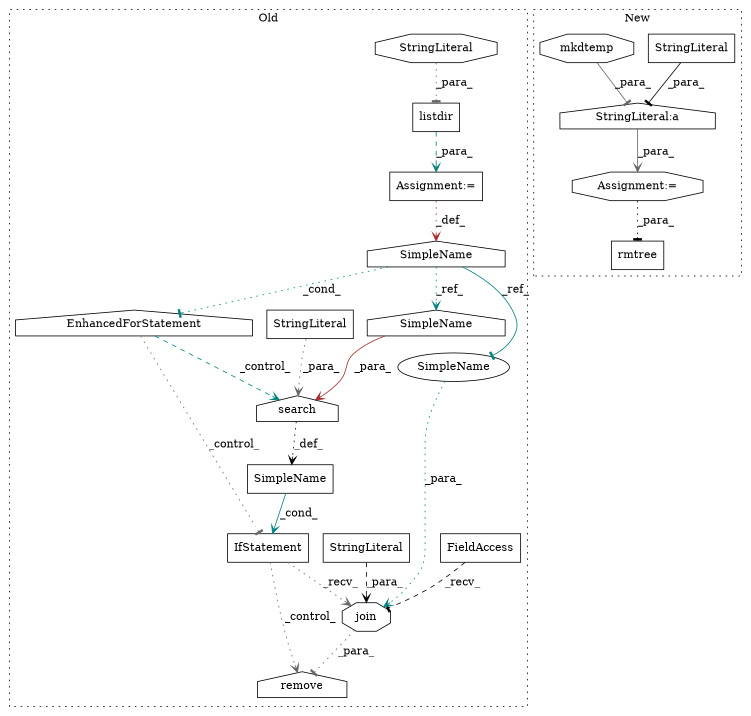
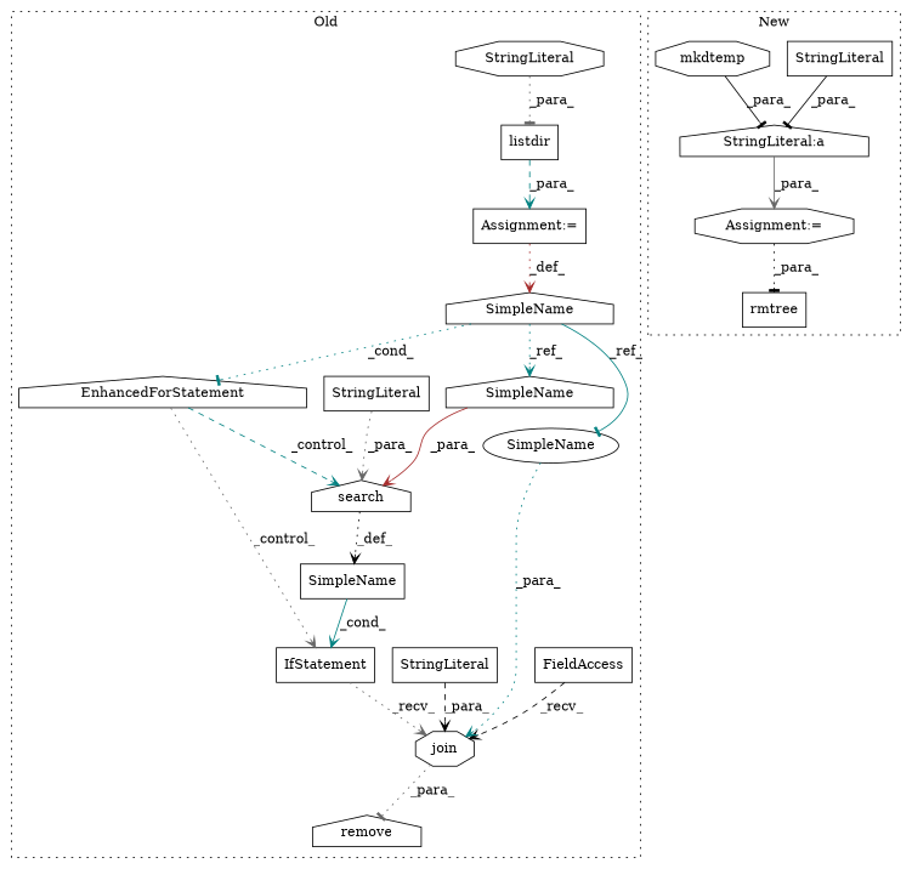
  digraph {
    node [a=32 l=1 s="31286,31370" shape=box]
    edge [arrowhead=vee color=gray40 style=dotted]
    n1 [a=70 l="57,2" label=EnhancedForStatement shape=house]
    n2 [a=7 l="57,2" label="Assignment:="]
    n3 [a=25 l="4,2" label=IfStatement s="31382,31407"]
    n4 [a=42 label=SimpleName s=31350 shape=house]
    n5 [l="7,1" label=remove s="31424,31451" shape=house]
    n6 [a=42 label=SimpleName l="" s=""]
    n7 [l="7,1" label=search s="31386,31406" shape=house]
    n8 [l="8,1" label=listdir s="31357,31369"]
    n9 [l="5,1" label=join s="31439,31450" shape=octagon]
    n10 [a=22 l=7 label=FieldAccess s=31431]
    n11 [a=45 l=4 label=StringLiteral s=31365 shape=octagon]
    n12 [a=45 l=4 label=StringLiteral s=31444]
    n13 [a=45 l=11 label=StringLiteral s=31393]
    n14 [a=42 label=SimpleName s=31449 shape=ellipse]
    n15 [a=42 label=SimpleName s=31405 shape=house]
    n16 [l="7,1" label=rmtree s="31333,31346"]
    n17 [a=27 l=3 label="StringLiteral:a" s=31121 shape=house]
    n18 [a=45 l=3 label=StringLiteral s=31124]
    n19 [a=7 label="Assignment:=" s=31110 shape=octagon]
    n20 [l=9 label=mkdtemp s=31112 shape=octagon]
    subgraph cluster_1 {
      label=Old
      style=dotted
      n1
      n2
      n3
      n4
      n5
      n6
      n7
      n8
      n9
      n10
      n11
      n12
      n13
      n14
      n15
    }
    subgraph cluster_2 {
      label=New
      style=dotted
      n16
      n17
      n18
      n19
      n20
    }
-   n1 -> n3 [arrowhead=tee label=_control_]
+   n1 -> n3 [label=_control_]
    n1 -> n7 [color=teal label=_control_ style=dashed]
    n2 -> n4 [color=brown label=_def_]
-   n3 -> n5 [label=_control_]
    n3 -> n9 [label=_recv_]
    n4 -> n1 [arrowhead=tee color=teal label=_cond_]
    n4 -> n14 [arrowhead=tee color=teal label=_ref_ style=solid]
    n4 -> n15 [color=teal label=_ref_]
    n6 -> n3 [color=teal label=_cond_ style=solid]
    n7 -> n6 [color=black label=_def_]
    n8 -> n2 [color=teal label=_para_ style=dashed]
    n9 -> n5 [arrowhead=tee label=_para_]
-   n10 -> n9 [arrowhead=tee color=black label=_recv_ style=dashed]
+   n10 -> n9 [color=black label=_recv_ style=dashed]
    n11 -> n8 [arrowhead=tee label=_para_]
    n12 -> n9 [color=black label=_para_ style=dashed]
    n13 -> n7 [label=_para_]
    n14 -> n9 [color=teal label=_para_]
    n15 -> n7 [color=brown label=_para_ style=solid]
    n17 -> n19 [label=_para_ style=solid]
    n18 -> n17 [arrowhead=tee color=black label=_para_ style=solid]
    n19 -> n16 [arrowhead=tee color=black label=_para_]
-   n20 -> n17 [arrowhead=tee label=_para_ style=solid]
+   n20 -> n17 [arrowhead=tee color=black label=_para_ style=solid]
  }
